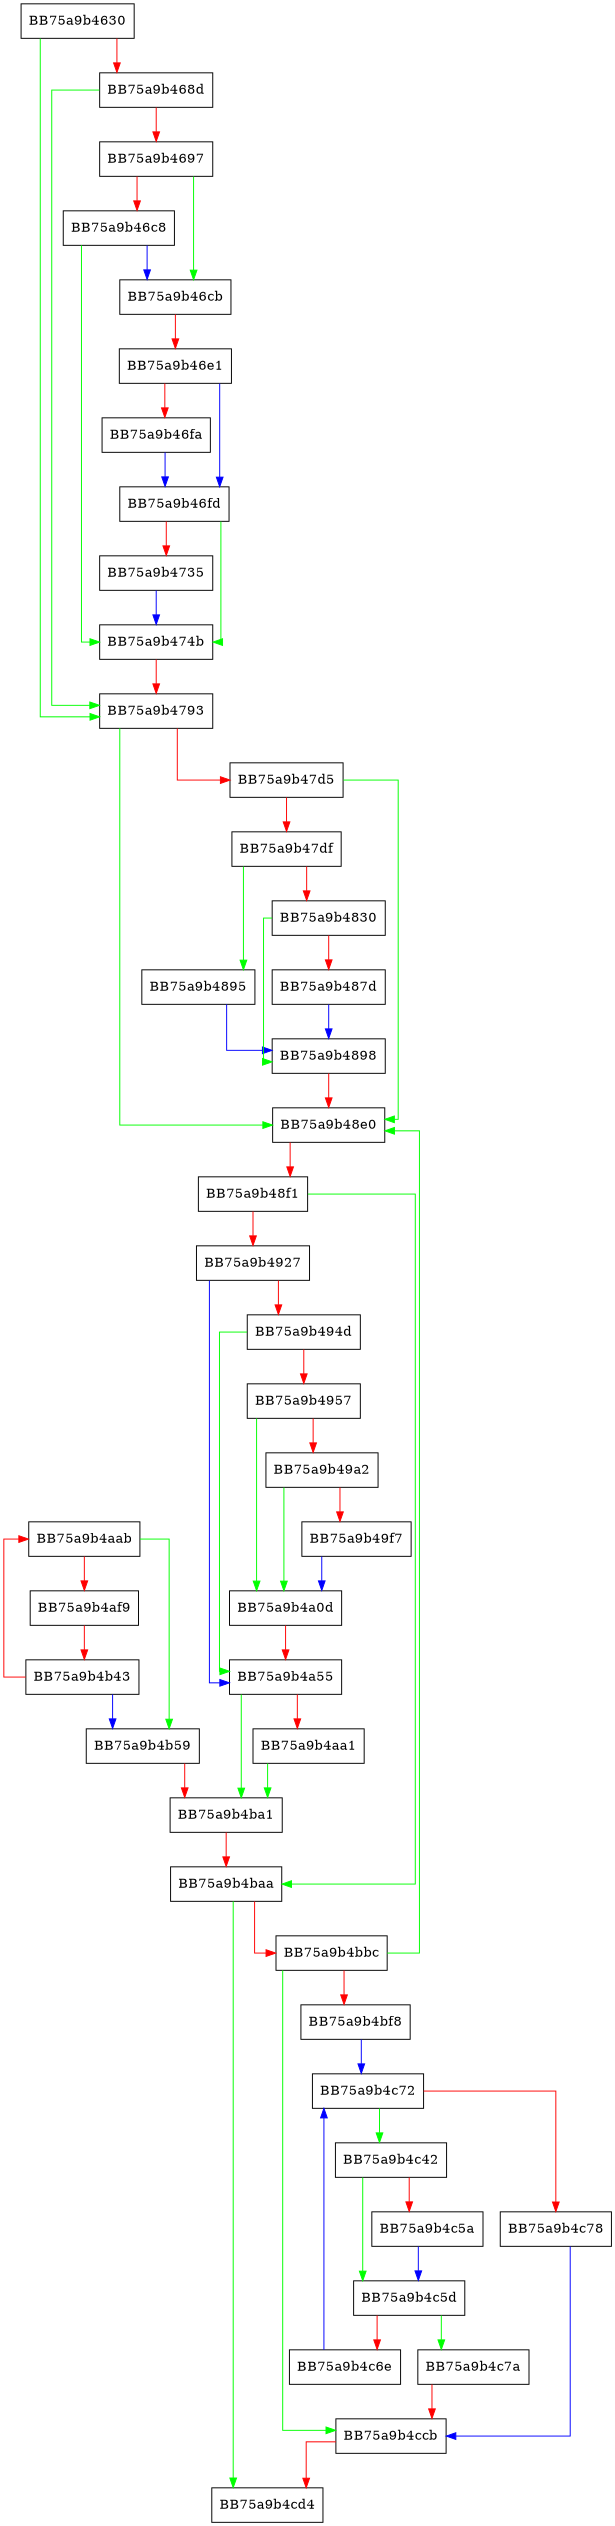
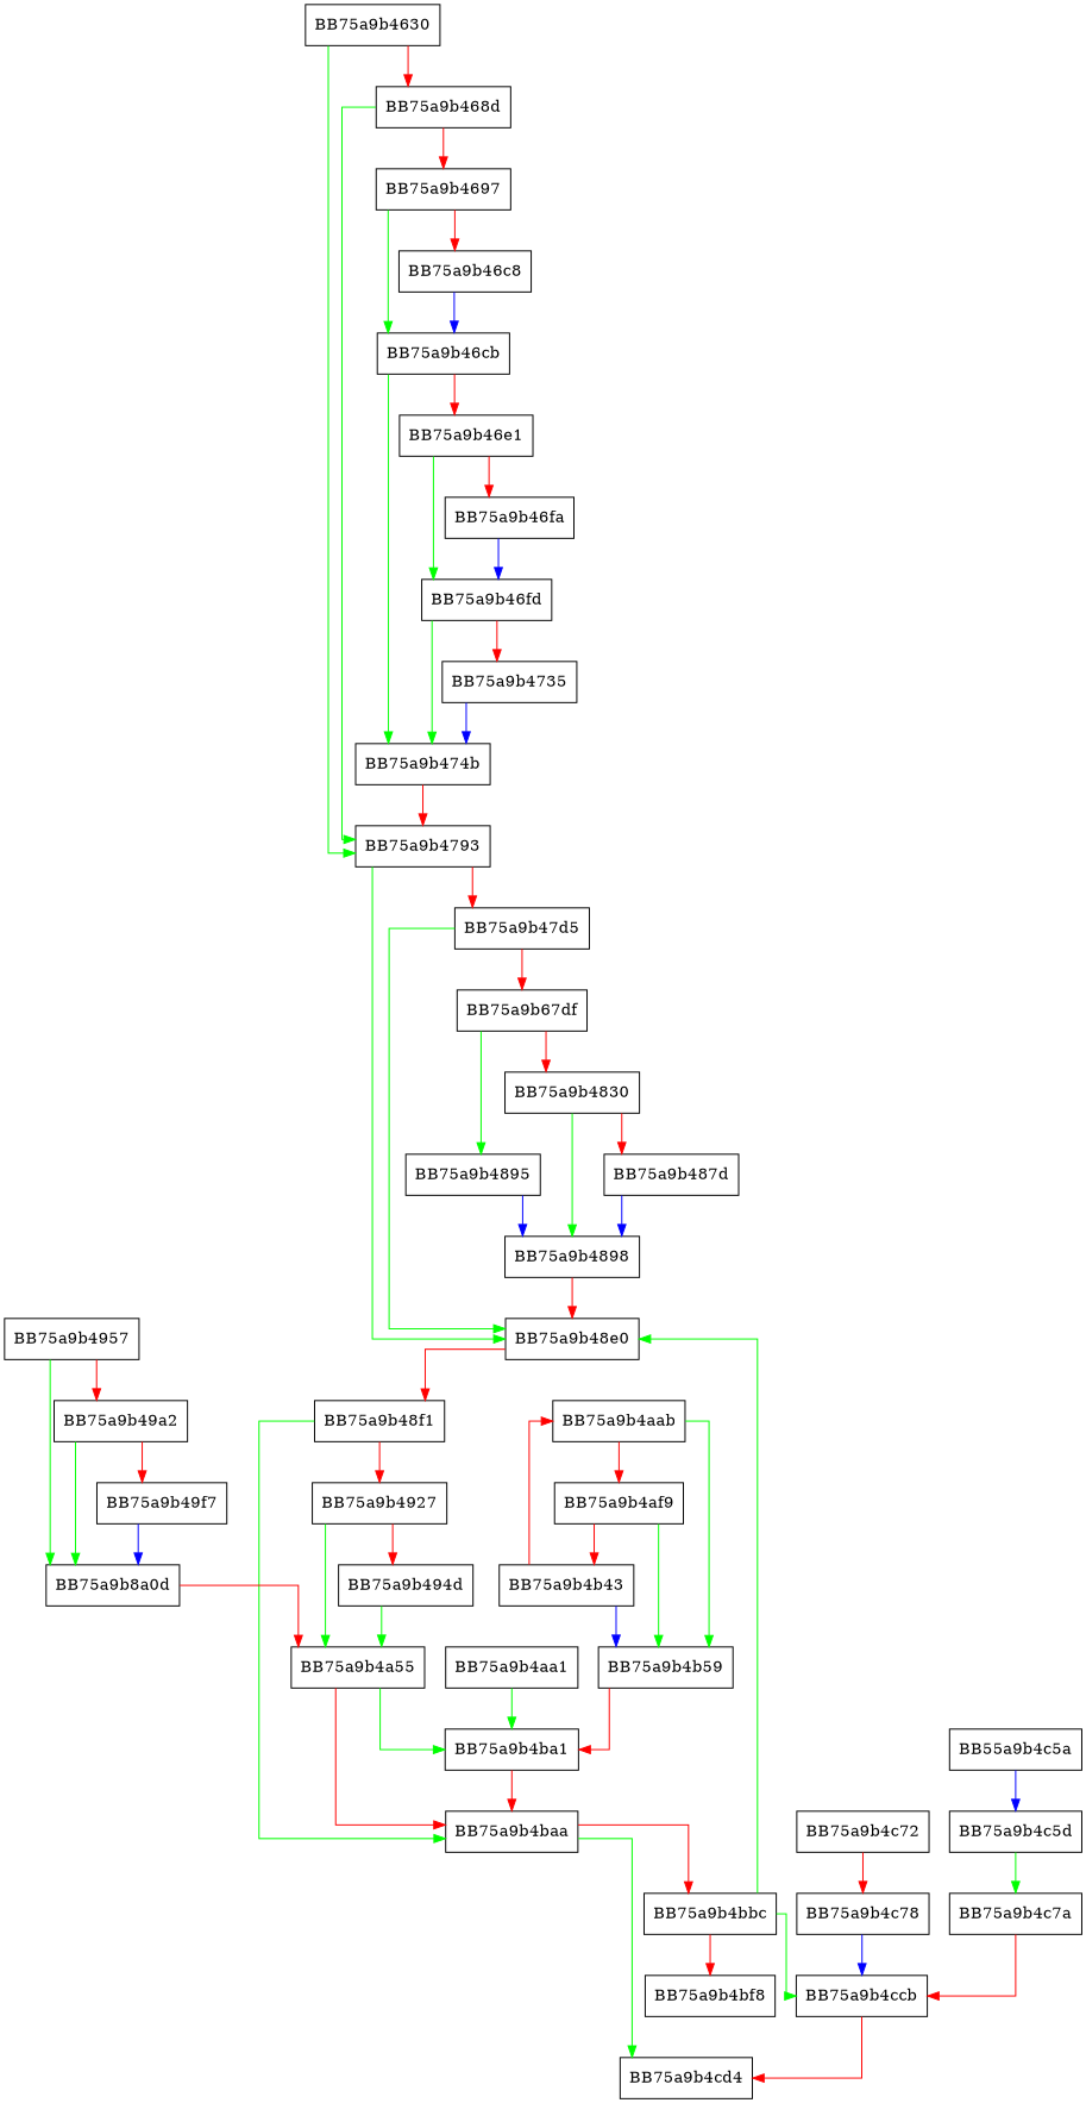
  digraph {
    splines=ortho
    node [shape=box]
    edge [color=red]
    BB75a9b4630
    BB75a9b4793
    BB75a9b468d
    BB75a9b48e0
    BB75a9b47d5
    BB75a9b4697
    BB75a9b48f1
-   BB75a9b47df
+   BB75a9b47df [label=BB75a9b67df]
    BB75a9b46cb
    BB75a9b46c8
    BB75a9b474b
    BB75a9b46e1
    BB75a9b46fd
    BB75a9b46fa
    BB75a9b4735
    BB75a9b4bbc
    BB75a9b4ccb
    n18 [label=BB75a9b4bf8]
    BB75a9b4baa
    BB75a9b4927
    BB75a9b4895
    BB75a9b4830
    BB75a9b4898
    BB75a9b487d
    BB75a9b4cd4
    BB75a9b4c72
    BB75a9b4a55
    BB75a9b494d
    BB75a9b4ba1
    BB75a9b4aa1
    BB75a9b4957
-   BB75a9b4a0d
+   BB75a9b4a0d [label=BB75a9b8a0d]
    BB75a9b49a2
    BB75a9b49f7
    BB75a9b4aab
    BB75a9b4b59
    BB75a9b4af9
    BB75a9b4b43
-   BB75a9b4c42
    BB75a9b4c78
    BB75a9b4c5d
-   BB75a9b4c5a
+   BB75a9b4c5a [label=BB55a9b4c5a]
    BB75a9b4c7a
-   BB75a9b4c6e
    BB75a9b4630 -> BB75a9b4793 [color=green]
    BB75a9b4630 -> BB75a9b468d
    BB75a9b4793 -> BB75a9b48e0 [color=green]
    BB75a9b4793 -> BB75a9b47d5
    BB75a9b468d -> BB75a9b4793 [color=green]
    BB75a9b468d -> BB75a9b4697
    BB75a9b48e0 -> BB75a9b48f1
    BB75a9b47d5 -> BB75a9b48e0 [color=green]
    BB75a9b47d5 -> BB75a9b47df
    BB75a9b4697 -> BB75a9b46cb [color=green]
    BB75a9b4697 -> BB75a9b46c8
    BB75a9b48f1 -> BB75a9b4baa [color=green]
    BB75a9b48f1 -> BB75a9b4927
    BB75a9b47df -> BB75a9b4895 [color=green]
    BB75a9b47df -> BB75a9b4830
-   BB75a9b46c8 -> BB75a9b474b [color=green]
+   BB75a9b46cb -> BB75a9b474b [color=green]
    BB75a9b46cb -> BB75a9b46e1
    BB75a9b46c8 -> BB75a9b46cb [color=blue]
    BB75a9b474b -> BB75a9b4793
-   BB75a9b46e1 -> BB75a9b46fd [color=blue]
+   BB75a9b46e1 -> BB75a9b46fd [color=green]
    BB75a9b46e1 -> BB75a9b46fa
    BB75a9b46fd -> BB75a9b474b [color=green]
    BB75a9b46fd -> BB75a9b4735
    BB75a9b46fa -> BB75a9b46fd [color=blue]
    BB75a9b4735 -> BB75a9b474b [color=blue]
    BB75a9b4bbc -> BB75a9b48e0 [color=green]
    BB75a9b4bbc -> BB75a9b4ccb [color=green]
    BB75a9b4bbc -> n18
    BB75a9b4ccb -> BB75a9b4cd4
-   n18 -> BB75a9b4c72 [color=blue]
    BB75a9b4baa -> BB75a9b4bbc
    BB75a9b4baa -> BB75a9b4cd4 [color=green]
-   BB75a9b4927 -> BB75a9b4a55 [color=blue]
+   BB75a9b4927 -> BB75a9b4a55 [color=green]
    BB75a9b4927 -> BB75a9b494d
    BB75a9b4895 -> BB75a9b4898 [color=blue]
    BB75a9b4830 -> BB75a9b4898 [color=green]
    BB75a9b4830 -> BB75a9b487d
    BB75a9b4898 -> BB75a9b48e0
    BB75a9b487d -> BB75a9b4898 [color=blue]
-   BB75a9b4c72 -> BB75a9b4c42 [color=green]
    BB75a9b4c72 -> BB75a9b4c78
    BB75a9b4a55 -> BB75a9b4ba1 [color=green]
-   BB75a9b4a55 -> BB75a9b4aa1
+   BB75a9b4a55 -> BB75a9b4baa
    BB75a9b494d -> BB75a9b4a55 [color=green]
-   BB75a9b494d -> BB75a9b4957
    BB75a9b4ba1 -> BB75a9b4baa
    BB75a9b4aa1 -> BB75a9b4ba1 [color=green]
    BB75a9b4957 -> BB75a9b4a0d [color=green]
    BB75a9b4957 -> BB75a9b49a2
    BB75a9b4a0d -> BB75a9b4a55
    BB75a9b49a2 -> BB75a9b4a0d [color=green]
    BB75a9b49a2 -> BB75a9b49f7
    BB75a9b49f7 -> BB75a9b4a0d [color=blue]
    BB75a9b4aab -> BB75a9b4b59 [color=green]
    BB75a9b4aab -> BB75a9b4af9
    BB75a9b4b59 -> BB75a9b4ba1
+   BB75a9b4af9 -> BB75a9b4b59 [color=green]
    BB75a9b4af9 -> BB75a9b4b43
    BB75a9b4b43 -> BB75a9b4aab
    BB75a9b4b43 -> BB75a9b4b59 [color=blue]
-   BB75a9b4c42 -> BB75a9b4c5d [color=green]
-   BB75a9b4c42 -> BB75a9b4c5a
    BB75a9b4c78 -> BB75a9b4ccb [color=blue]
    BB75a9b4c5d -> BB75a9b4c7a [color=green]
-   BB75a9b4c5d -> BB75a9b4c6e
    BB75a9b4c5a -> BB75a9b4c5d [color=blue]
    BB75a9b4c7a -> BB75a9b4ccb
-   BB75a9b4c6e -> BB75a9b4c72 [color=blue]
  }
